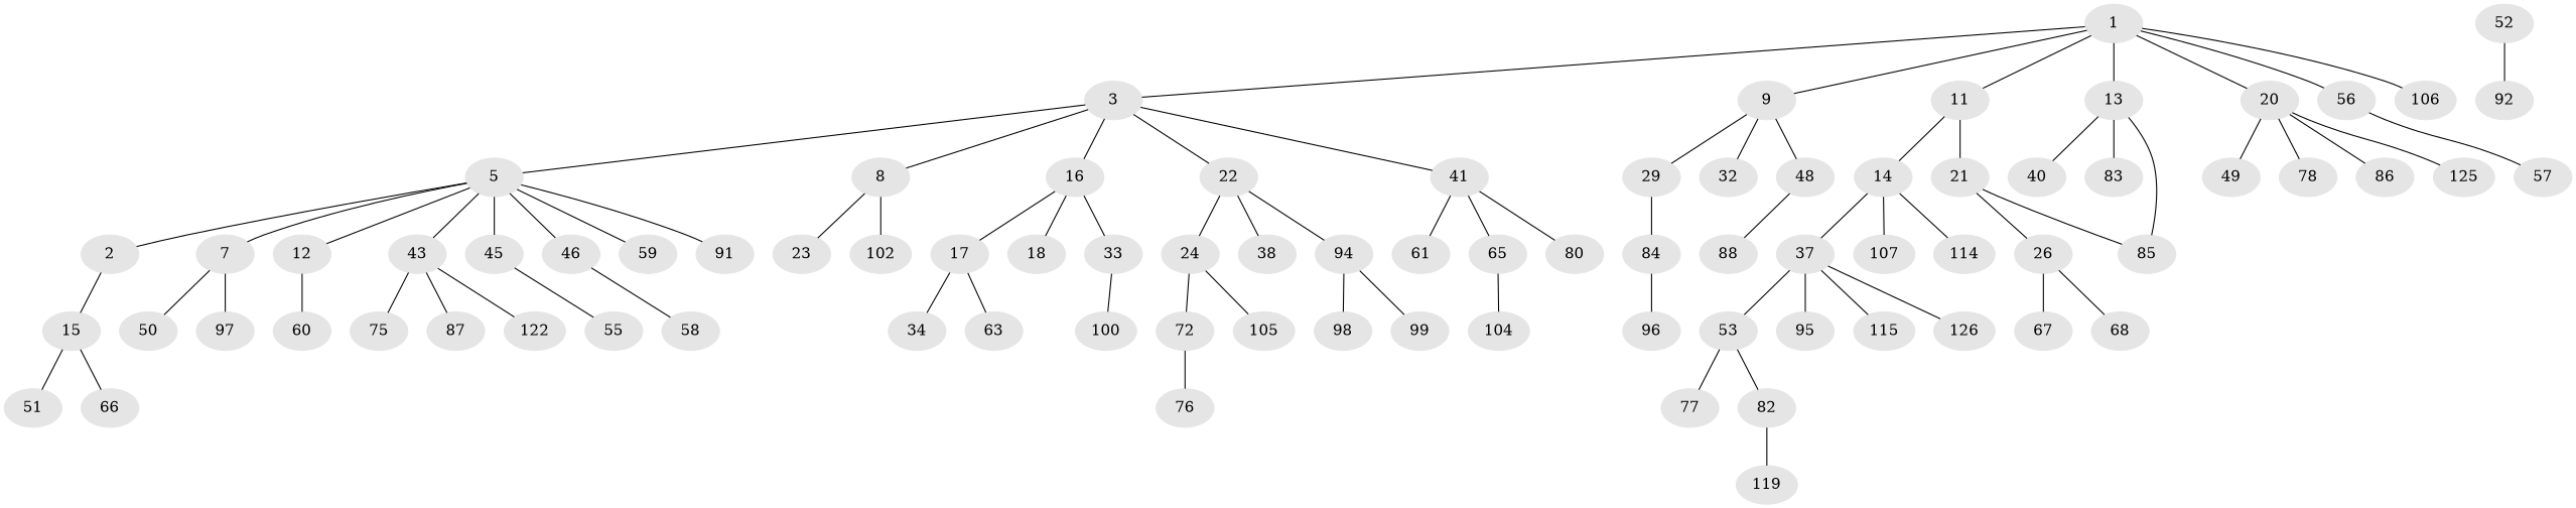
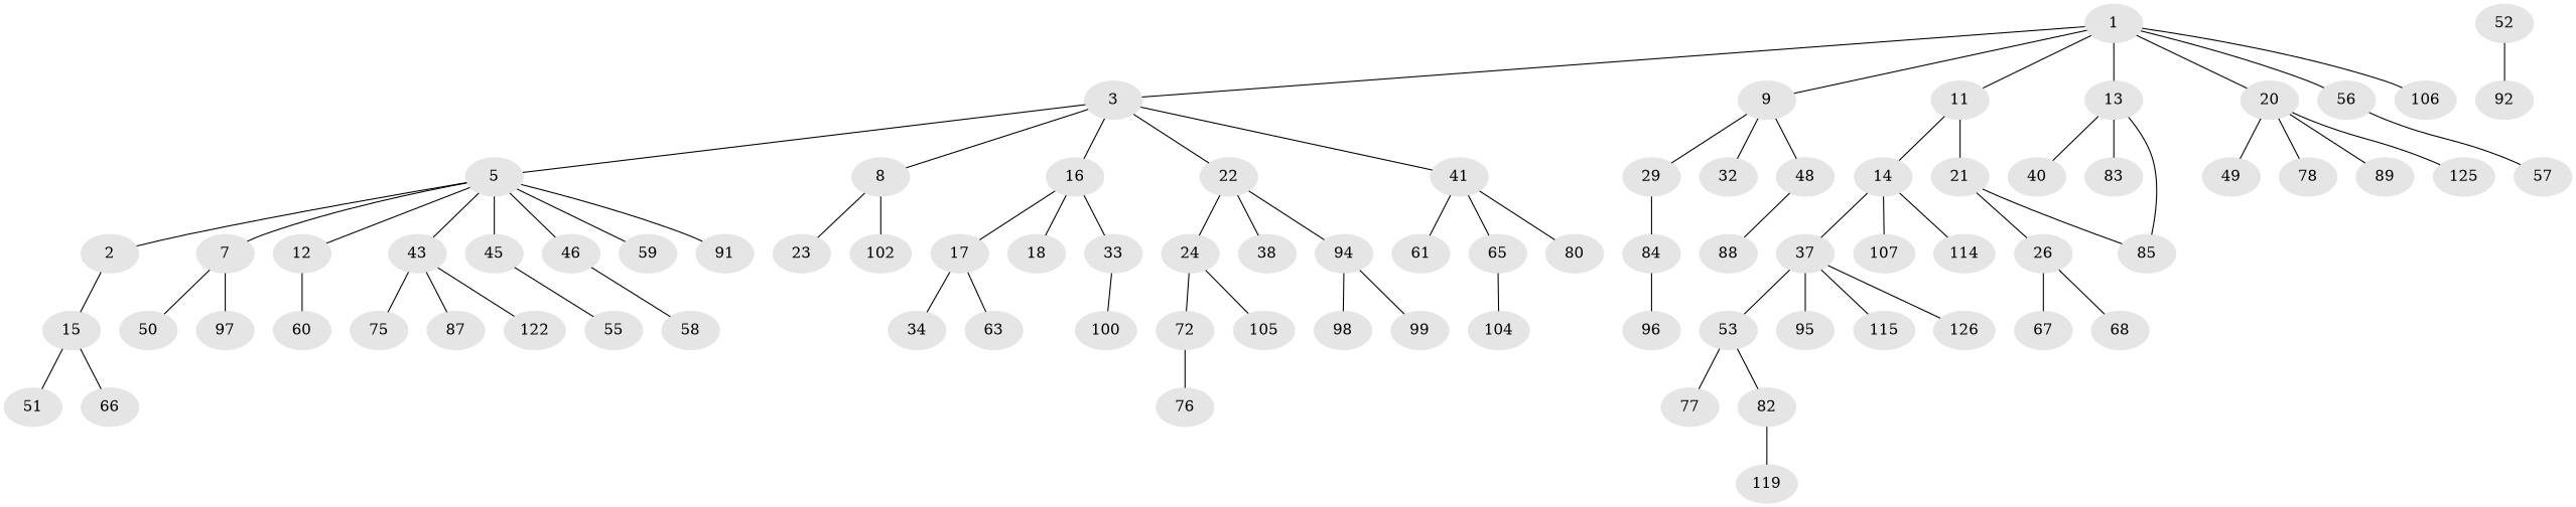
  graph {
    node [color=gray90 style=filled]
    1 [super="+2"]
    3 [super="+4"]
    9 [super="+25"]
    11 [super="+39"]
    13
    20 [super="+54"]
    56 [super="+73"]
    106
    5 [super="+10"]
    8 [super="+19"]
    16 [super="+28"]
    22 [super="+69"]
    41
    29 [super="+35"]
    32
    48 [super="+79"]
    14 [super="+36"]
    21 [super="+120"]
    40 [super="+93"]
    83
    85
    49
    78
-   86 [super="+89"]
+   86 [super="+89" label=89]
    125
    57 [super="+118"]
    n27 [label=2]
    7
    12 [super="+44"]
    43 [super="+74"]
    45 [super="+71"]
    46
    59
    91
    23
    102
    17 [super="+30"]
    18
    33 [super="+70"]
    24 [super="+31"]
    38 [super="+64"]
    94 [super="+103"]
    61 [super="+117"]
    65 [super="+121"]
    80
    15 [super="+27"]
    50 [super="+112"]
    97
    60 [super="+62"]
    75
    87
    122
    55 [super="+81"]
    58 [super="+90"]
    51
    66
    84
    88 [super="+101"]
    37 [super="+47"]
    107
    114
    26 [super="+42"]
    52 [super="+124"]
    92
    53 [super="+116"]
    95 [super="+110"]
    115
    126
    34
    63
    100
    67
    68
    72
    105 [super="+109"]
    98 [super="+123"]
    99 [super="+108"]
    76 [super="+113"]
    96
    77
    82 [super="+111"]
    104
    119
    1 -- 3
    1 -- 9
    1 -- 11
    1 -- 13
    1 -- 20
    1 -- 56
    1 -- 106
    3 -- 5
    3 -- 8
    3 -- 16
    3 -- 22
    3 -- 41
    9 -- 29
    9 -- 32
    9 -- 48
    11 -- 14
    11 -- 21
    13 -- 40
    13 -- 83
    13 -- 85
    20 -- 49
    20 -- 78
    20 -- 86
    20 -- 125
    56 -- 57
    5 -- n27
    5 -- 7
    5 -- 12
    5 -- 43
    5 -- 45
    5 -- 46
    5 -- 59
    5 -- 91
    8 -- 23
    8 -- 102
    16 -- 17
    16 -- 18
    16 -- 33
    22 -- 24
    22 -- 38
    22 -- 94
    41 -- 61
    41 -- 65
    41 -- 80
    29 -- 84
    48 -- 88
    14 -- 37
    14 -- 107
    14 -- 114
    21 -- 85
    21 -- 26
    n27 -- 15
    7 -- 50
    7 -- 97
    12 -- 60
    43 -- 75
    43 -- 87
    43 -- 122
    45 -- 55
    46 -- 58
    17 -- 34
    17 -- 63
    33 -- 100
    24 -- 72
    24 -- 105
    94 -- 98
    94 -- 99
    65 -- 104
    15 -- 51
    15 -- 66
    84 -- 96
    37 -- 53
    37 -- 95
    37 -- 115
    37 -- 126
    26 -- 67
    26 -- 68
    52 -- 92
    53 -- 77
    53 -- 82
    72 -- 76
    82 -- 119
  }
